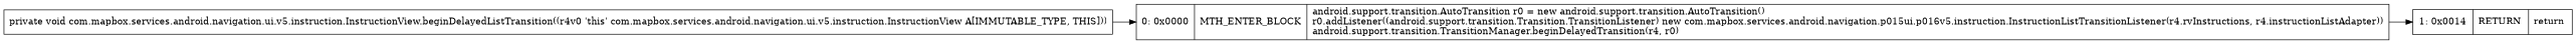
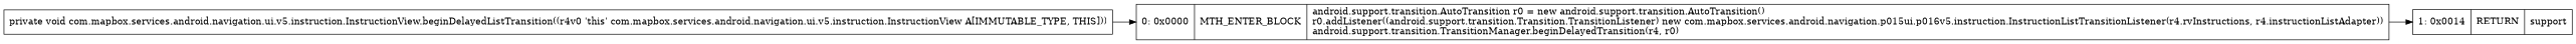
  digraph {
    rankdir=LR
    node [shape=record]
    n1 [label="{0\:\ 0x0000|MTH_ENTER_BLOCK\l|android.support.transition.AutoTransition r0 = new android.support.transition.AutoTransition()\lr0.addListener((android.support.transition.Transition.TransitionListener) new com.mapbox.services.android.navigation.p015ui.p016v5.instruction.InstructionListTransitionListener(r4.rvInstructions, r4.instructionListAdapter))\landroid.support.transition.TransitionManager.beginDelayedTransition(r4, r0)\l}"]
-   n2 [label="{1\:\ 0x0014|RETURN\l|return\l}"]
+   n2 [label="{1\:\ 0x0014|RETURN\l|support\l}"]
    n3 [label="{private void com.mapbox.services.android.navigation.ui.v5.instruction.InstructionView.beginDelayedListTransition((r4v0 'this' com.mapbox.services.android.navigation.ui.v5.instruction.InstructionView A[IMMUTABLE_TYPE, THIS])) }"]
    n1 -> n2
    n3 -> n1
  }
